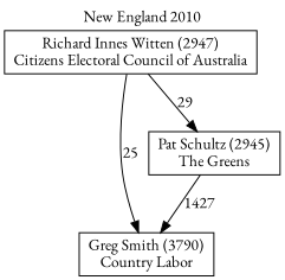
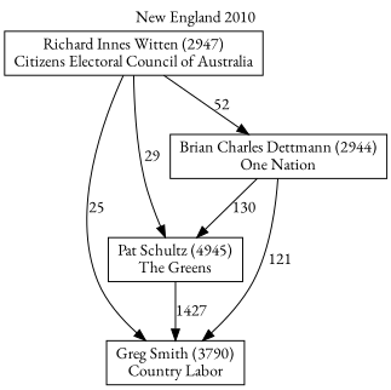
  digraph {
    fontname="EB Garamond"
    label="New England 2010"
    labelloc=t
    mclimit=10
    node [fontname="EB Garamond" shape=box]
    edge [fontname="EB Garamond"]
    n1 [label="Greg Smith (3790)\nCountry Labor"]
-   n2 [label="Pat Schultz (2945)\nThe Greens"]
+   n2 [label="Pat Schultz (4945)\nThe Greens"]
+   n3 [label="Brian Charles Dettmann (2944)\nOne Nation"]
    n4 [label="Richard Innes Witten (2947)\nCitizens Electoral Council of Australia"]
    n2 -> n1 [label=1427]
+   n3 -> n1 [label=121]
+   n3 -> n2 [label=130]
    n4 -> n1 [label=25]
    n4 -> n2 [label=29]
+   n4 -> n3 [label=52]
  }
